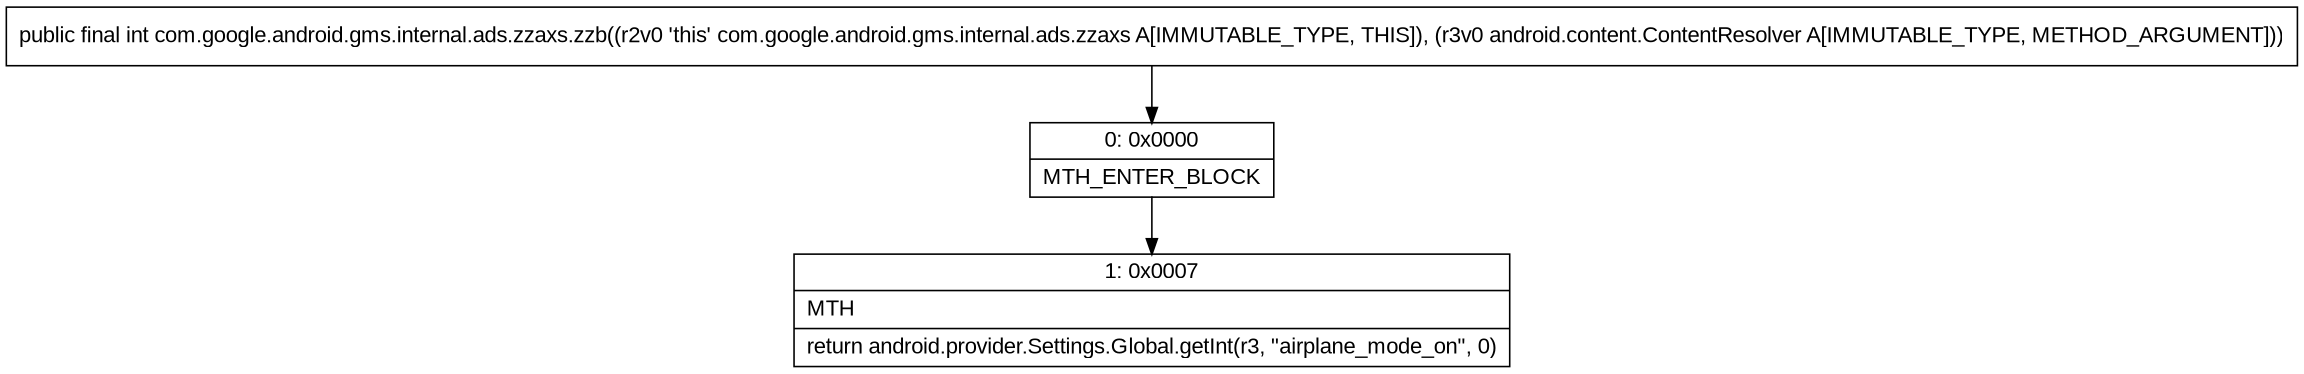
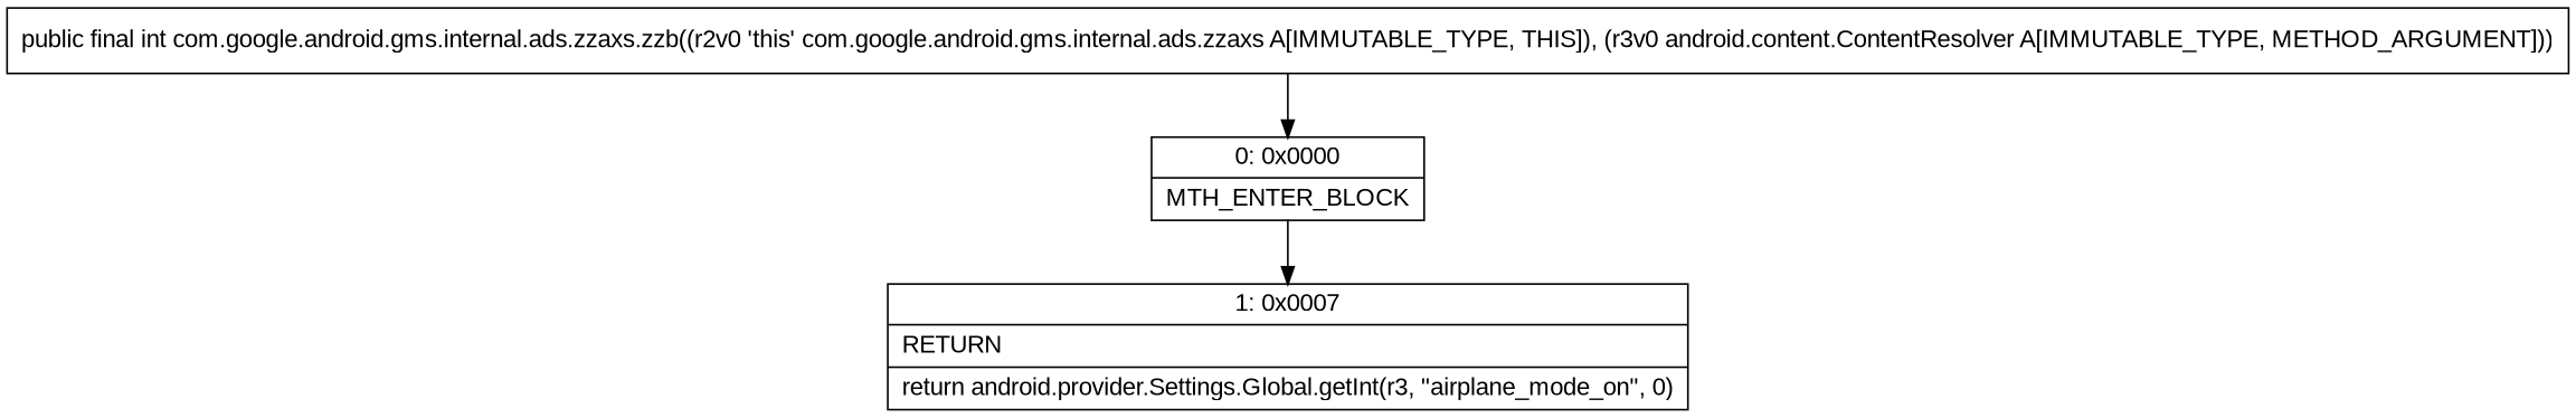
  digraph {
    fontname="Liberation Sans"
    node [shape=record fontname="Liberation Sans"]
    edge [fontname="Liberation Sans"]
    n1 [label="{0\:\ 0x0000|MTH_ENTER_BLOCK\l}"]
-   n2 [label="{1\:\ 0x0007|MTH\l|return android.provider.Settings.Global.getInt(r3, \"airplane_mode_on\", 0)\l}"]
+   n2 [label="{1\:\ 0x0007|RETURN\l|return android.provider.Settings.Global.getInt(r3, \"airplane_mode_on\", 0)\l}"]
    n3 [label="{public final int com.google.android.gms.internal.ads.zzaxs.zzb((r2v0 'this' com.google.android.gms.internal.ads.zzaxs A[IMMUTABLE_TYPE, THIS]), (r3v0 android.content.ContentResolver A[IMMUTABLE_TYPE, METHOD_ARGUMENT])) }"]
    n1 -> n2
    n3 -> n1
  }
